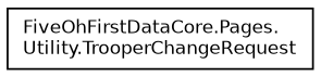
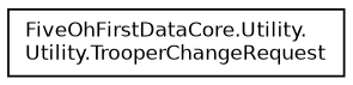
  digraph {
    rankdir=LR
-   n1 [color=black fillcolor=white fontname=Helvetica fontsize=10 height=0.2 label="FiveOhFirstDataCore.Pages.\lUtility.TrooperChangeRequest" shape=record style=filled width=0.4]
+   n1 [color=black fillcolor=white fontname=Helvetica fontsize=10 height=0.2 label="FiveOhFirstDataCore.Utility.\lUtility.TrooperChangeRequest" shape=record style=filled width=0.4]
  }
